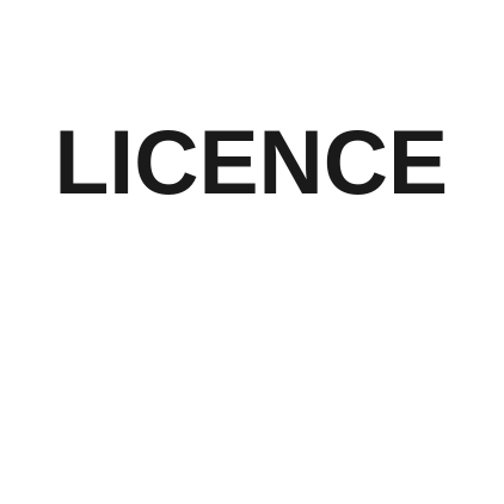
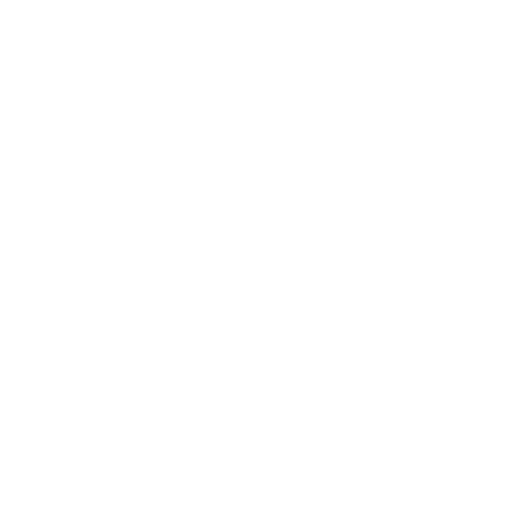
  <mxCell id="0" />
  <mxCell id="1" parent="0" />
  <mxCell id="2" value="" style="whiteSpace=wrap;html=1;aspect=fixed;fillColor=#FFFFFF;strokeColor=none;" parent="1" vertex="1"><mxGeometry x="20" y="20" width="520" height="520" as="geometry" /></mxCell>
- <mxCell id="3" value="&lt;font&gt;&lt;font color=&quot;#1a1a1a&quot; size=&quot;1&quot;&gt;&lt;b style=&quot;background-color: rgb(255 , 255 , 255)&quot;&gt;&lt;sup style=&quot;font-size: 100px&quot;&gt;LICENCE&lt;/sup&gt;&lt;/b&gt;&lt;/font&gt;&lt;/font&gt;" style="text;html=1;align=center;verticalAlign=middle;whiteSpace=wrap;rounded=0;" vertex="1" parent="1"><mxGeometry x="20" y="120" width="520" height="120" as="geometry" /></mxCell>
